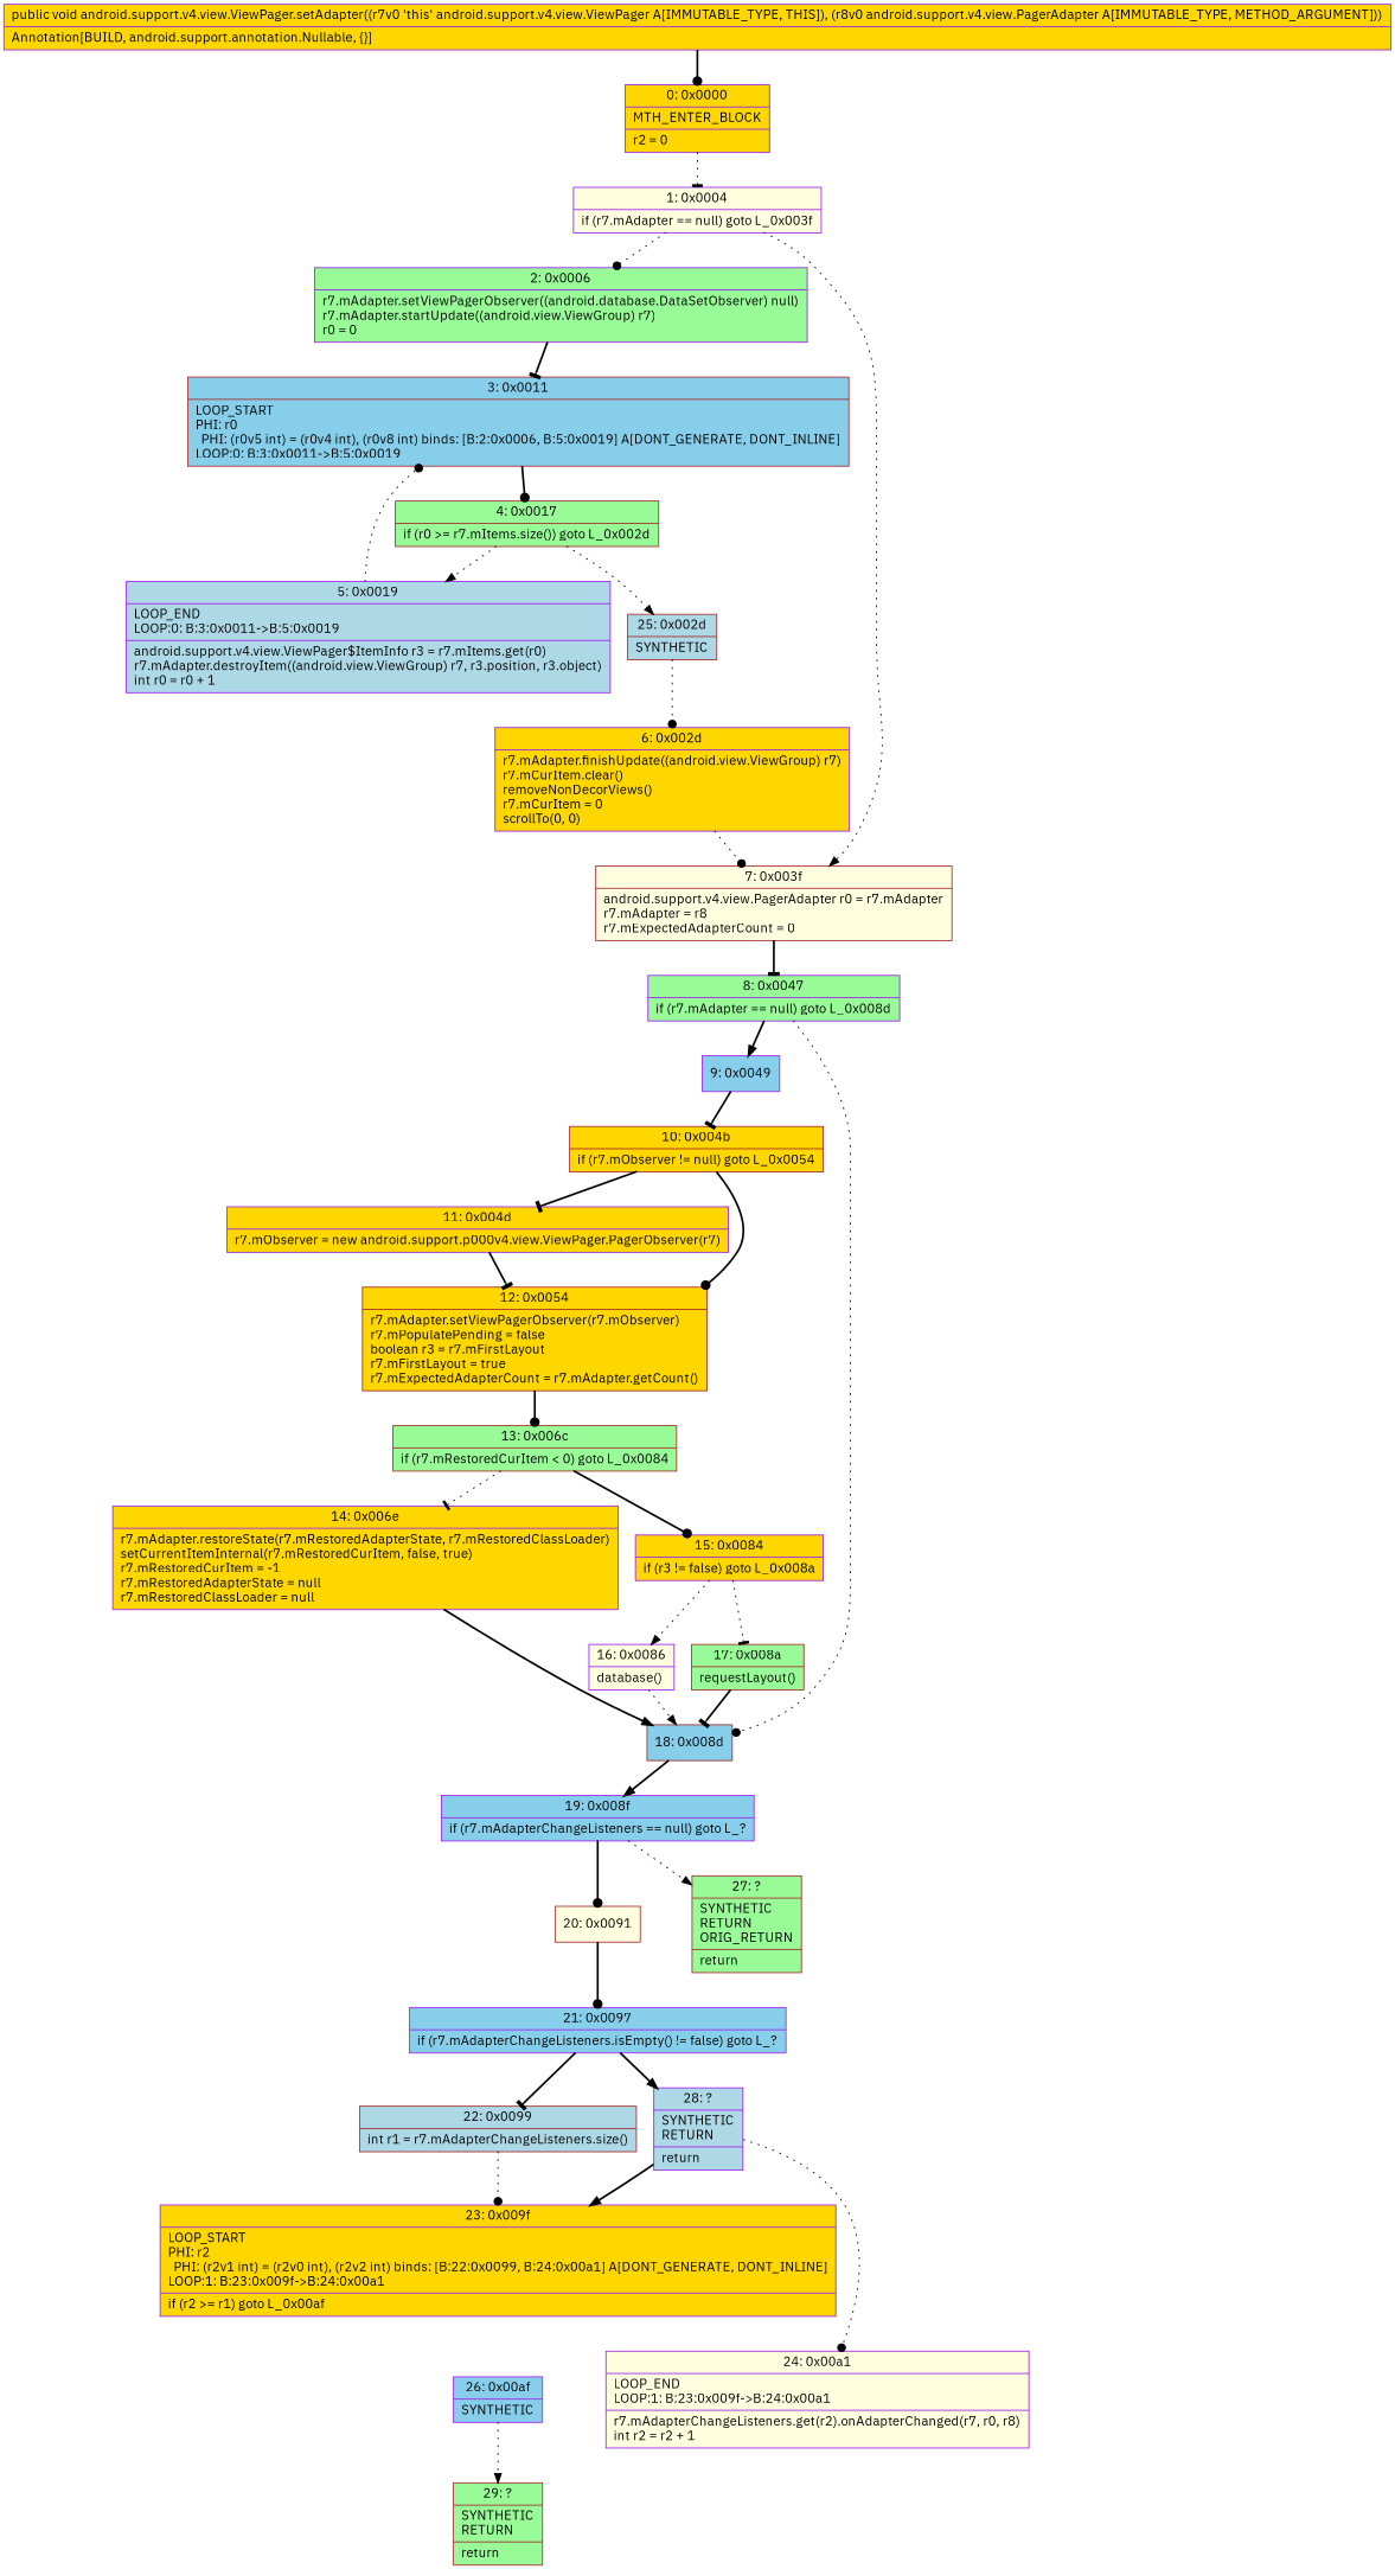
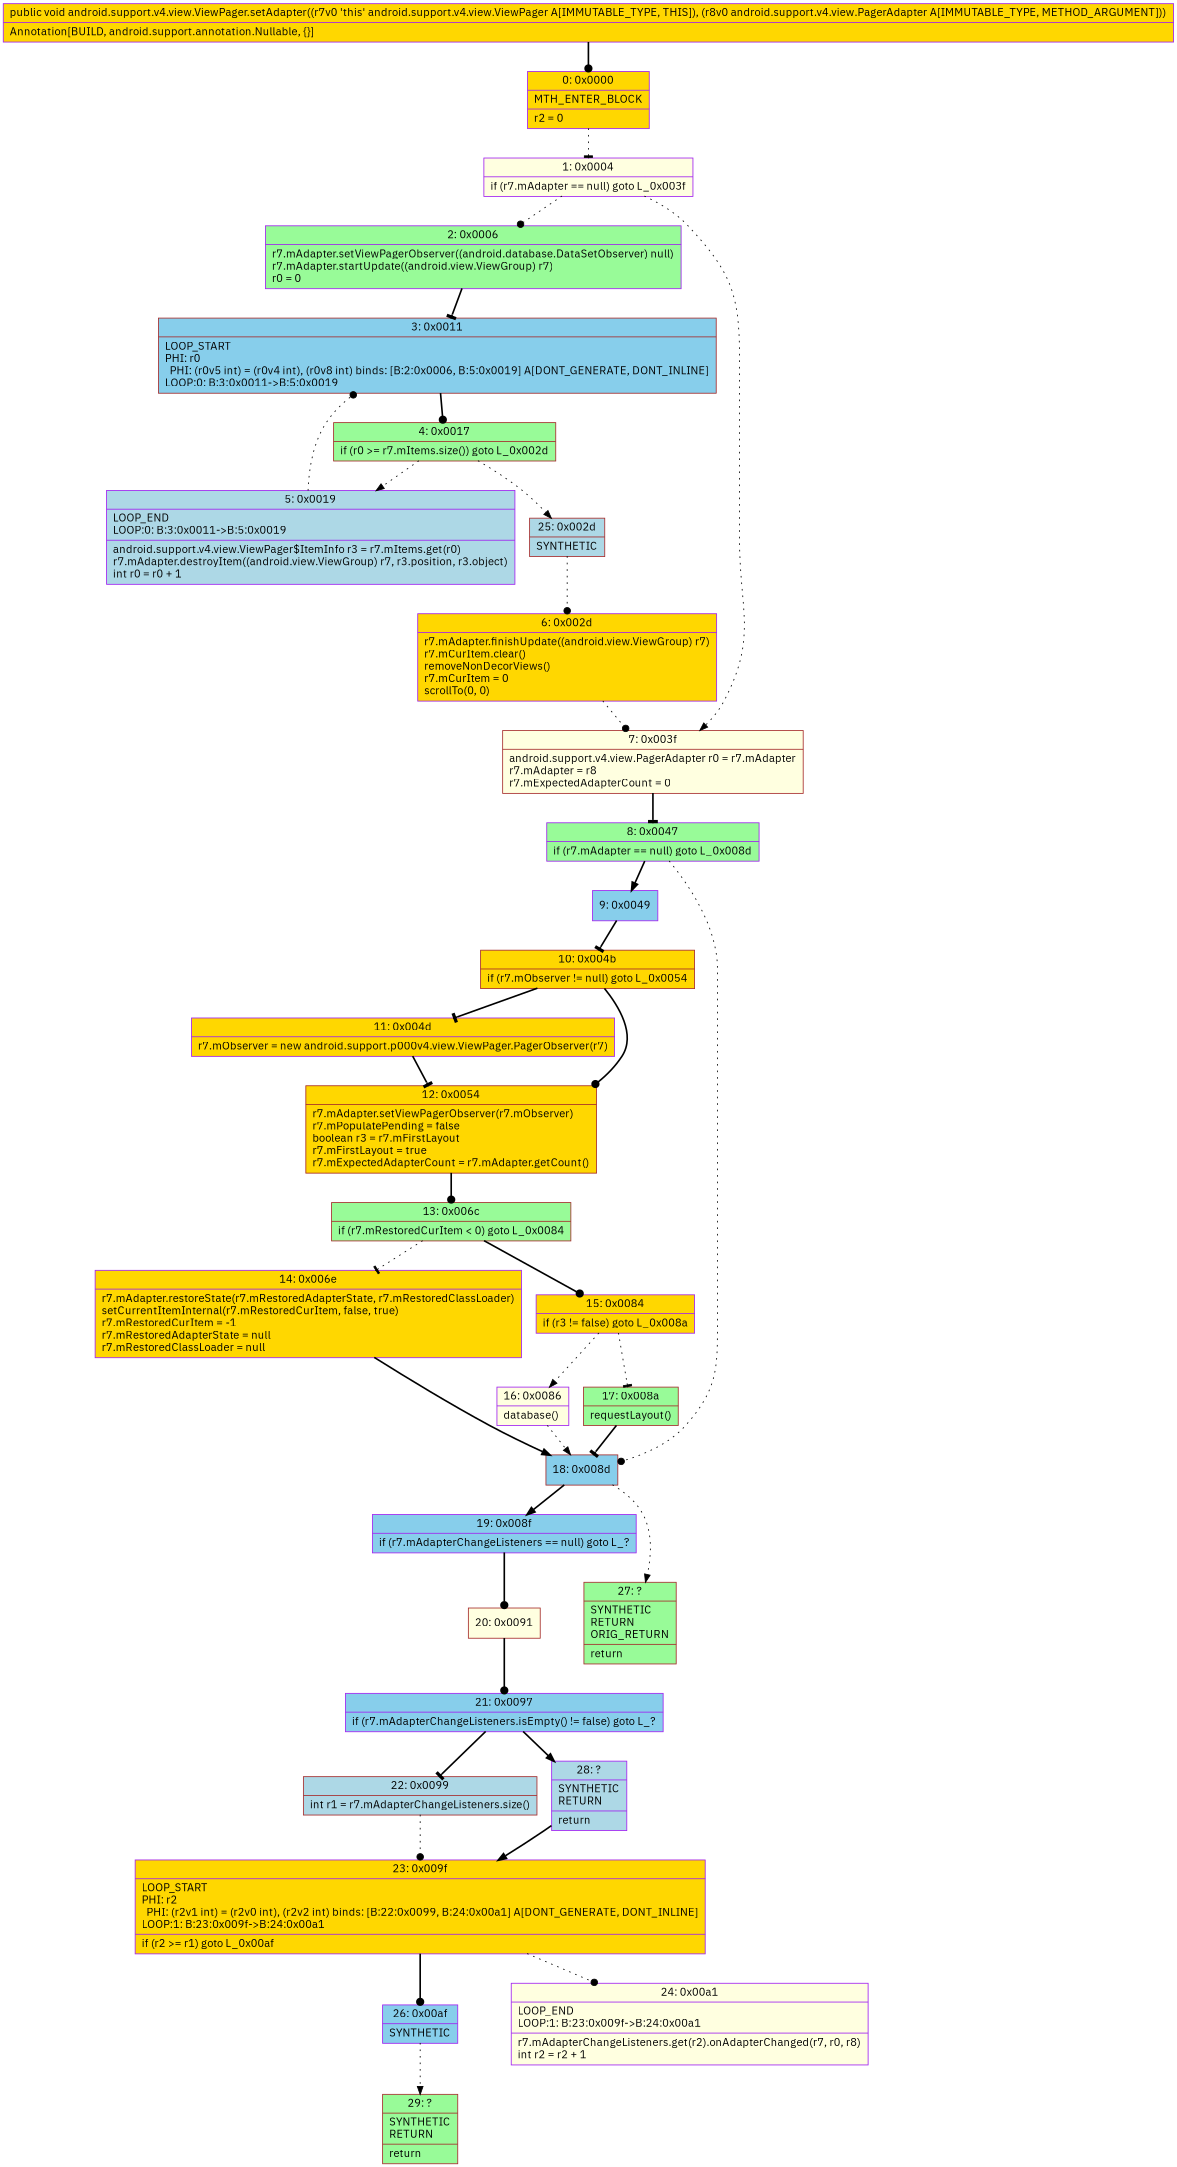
  digraph {
    fontname="IBM Plex Sans"
    node [color=purple fillcolor=gold fontname="IBM Plex Sans" shape=record style=filled]
    edge [arrowhead=dot fontname="IBM Plex Sans" style=bold]
    n1 [label="{0\:\ 0x0000|MTH_ENTER_BLOCK\l|r2 = 0\l}"]
    n2 [fillcolor=lightyellow label="{1\:\ 0x0004|if (r7.mAdapter == null) goto L_0x003f\l}"]
    n3 [fillcolor=palegreen label="{2\:\ 0x0006|r7.mAdapter.setViewPagerObserver((android.database.DataSetObserver) null)\lr7.mAdapter.startUpdate((android.view.ViewGroup) r7)\lr0 = 0\l}"]
    n4 [color=brown fillcolor=lightyellow label="{7\:\ 0x003f|android.support.v4.view.PagerAdapter r0 = r7.mAdapter\lr7.mAdapter = r8\lr7.mExpectedAdapterCount = 0\l}"]
    n5 [color=brown fillcolor=skyblue label="{3\:\ 0x0011|LOOP_START\lPHI: r0 \l  PHI: (r0v5 int) = (r0v4 int), (r0v8 int) binds: [B:2:0x0006, B:5:0x0019] A[DONT_GENERATE, DONT_INLINE]\lLOOP:0: B:3:0x0011\-\>B:5:0x0019\l}"]
    n6 [fillcolor=palegreen label="{8\:\ 0x0047|if (r7.mAdapter == null) goto L_0x008d\l}"]
    n7 [color=brown fillcolor=palegreen label="{4\:\ 0x0017|if (r0 \>= r7.mItems.size()) goto L_0x002d\l}"]
    n8 [fillcolor=lightblue label="{5\:\ 0x0019|LOOP_END\lLOOP:0: B:3:0x0011\-\>B:5:0x0019\l|android.support.v4.view.ViewPager$ItemInfo r3 = r7.mItems.get(r0)\lr7.mAdapter.destroyItem((android.view.ViewGroup) r7, r3.position, r3.object)\lint r0 = r0 + 1\l}"]
    n9 [color=brown fillcolor=lightblue label="{25\:\ 0x002d|SYNTHETIC\l}"]
    n10 [label="{6\:\ 0x002d|r7.mAdapter.finishUpdate((android.view.ViewGroup) r7)\lr7.mCurItem.clear()\lremoveNonDecorViews()\lr7.mCurItem = 0\lscrollTo(0, 0)\l}"]
    n11 [fillcolor=skyblue label="{9\:\ 0x0049}"]
    n12 [color=brown fillcolor=skyblue label="{18\:\ 0x008d}"]
    n13 [color=brown label="{10\:\ 0x004b|if (r7.mObserver != null) goto L_0x0054\l}"]
    n14 [fillcolor=skyblue label="{19\:\ 0x008f|if (r7.mAdapterChangeListeners == null) goto L_?\l}"]
    n15 [label="{11\:\ 0x004d|r7.mObserver = new android.support.p000v4.view.ViewPager.PagerObserver(r7)\l}"]
    n16 [color=brown label="{12\:\ 0x0054|r7.mAdapter.setViewPagerObserver(r7.mObserver)\lr7.mPopulatePending = false\lboolean r3 = r7.mFirstLayout\lr7.mFirstLayout = true\lr7.mExpectedAdapterCount = r7.mAdapter.getCount()\l}"]
    n17 [color=brown fillcolor=palegreen label="{13\:\ 0x006c|if (r7.mRestoredCurItem \< 0) goto L_0x0084\l}"]
    n18 [label="{14\:\ 0x006e|r7.mAdapter.restoreState(r7.mRestoredAdapterState, r7.mRestoredClassLoader)\lsetCurrentItemInternal(r7.mRestoredCurItem, false, true)\lr7.mRestoredCurItem = \-1\lr7.mRestoredAdapterState = null\lr7.mRestoredClassLoader = null\l}"]
    n19 [label="{15\:\ 0x0084|if (r3 != false) goto L_0x008a\l}"]
    n20 [fillcolor=lightyellow label="{16\:\ 0x0086|database()\l}"]
    n21 [color=brown fillcolor=palegreen label="{17\:\ 0x008a|requestLayout()\l}"]
    n22 [color=brown fillcolor=lightyellow label="{20\:\ 0x0091}"]
    n23 [color=brown fillcolor=palegreen label="{27\:\ ?|SYNTHETIC\lRETURN\lORIG_RETURN\l|return\l}"]
    n24 [fillcolor=skyblue label="{21\:\ 0x0097|if (r7.mAdapterChangeListeners.isEmpty() != false) goto L_?\l}"]
    n25 [color=brown fillcolor=lightblue label="{22\:\ 0x0099|int r1 = r7.mAdapterChangeListeners.size()\l}"]
    n26 [fillcolor=lightblue label="{28\:\ ?|SYNTHETIC\lRETURN\l|return\l}"]
    n27 [label="{23\:\ 0x009f|LOOP_START\lPHI: r2 \l  PHI: (r2v1 int) = (r2v0 int), (r2v2 int) binds: [B:22:0x0099, B:24:0x00a1] A[DONT_GENERATE, DONT_INLINE]\lLOOP:1: B:23:0x009f\-\>B:24:0x00a1\l|if (r2 \>= r1) goto L_0x00af\l}"]
    n28 [fillcolor=lightyellow label="{24\:\ 0x00a1|LOOP_END\lLOOP:1: B:23:0x009f\-\>B:24:0x00a1\l|r7.mAdapterChangeListeners.get(r2).onAdapterChanged(r7, r0, r8)\lint r2 = r2 + 1\l}"]
    n29 [fillcolor=skyblue label="{26\:\ 0x00af|SYNTHETIC\l}"]
    n30 [color=brown fillcolor=palegreen label="{29\:\ ?|SYNTHETIC\lRETURN\l|return\l}"]
    n31 [label="{public void android.support.v4.view.ViewPager.setAdapter((r7v0 'this' android.support.v4.view.ViewPager A[IMMUTABLE_TYPE, THIS]), (r8v0 android.support.v4.view.PagerAdapter A[IMMUTABLE_TYPE, METHOD_ARGUMENT]))  | Annotation[BUILD, android.support.annotation.Nullable, \{\}]\l}"]
    n1 -> n2 [arrowhead=tee style=dotted]
    n2 -> n3 [style=dotted]
    n2 -> n4 [arrowhead=normal style=dotted]
    n3 -> n5 [arrowhead=tee]
    n4 -> n6 [arrowhead=tee]
    n5 -> n7
    n6 -> n11 [arrowhead=normal]
    n6 -> n12 [style=dotted]
    n7 -> n8 [arrowhead=normal style=dotted]
    n7 -> n9 [arrowhead=normal style=dotted]
    n8 -> n5 [style=dotted]
    n9 -> n10 [style=dotted]
    n10 -> n4 [style=dotted]
    n11 -> n13 [arrowhead=tee]
    n12 -> n14 [arrowhead=normal]
    n13 -> n15 [arrowhead=tee]
    n13 -> n16
    n14 -> n22
-   n14 -> n23 [arrowhead=normal style=dotted]
+   n12 -> n23 [arrowhead=normal style=dotted]
    n15 -> n16 [arrowhead=tee]
    n16 -> n17
    n17 -> n18 [arrowhead=tee style=dotted]
    n17 -> n19
    n18 -> n12 [arrowhead=normal]
    n19 -> n20 [arrowhead=normal style=dotted]
    n19 -> n21 [arrowhead=tee style=dotted]
    n20 -> n12 [arrowhead=normal style=dotted]
    n21 -> n12 [arrowhead=tee]
    n22 -> n24
    n24 -> n25 [arrowhead=tee]
    n24 -> n26 [arrowhead=normal]
    n25 -> n27 [style=dotted]
    n26 -> n27 [arrowhead=normal]
-   n26 -> n28 [style=dotted]
+   n27 -> n28 [style=dotted]
+   n27 -> n29
    n29 -> n30 [arrowhead=normal style=dotted]
    n31 -> n1
  }
